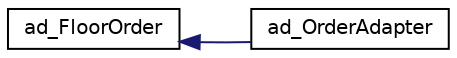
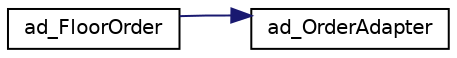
  digraph {
    rankdir=LR
    node [color=black fillcolor=white fontname=Helvetica fontsize=10 shape=record style=filled]
    n1 [height=0.2 label=ad_FloorOrder width=0.4]
    n2 [height=0.2 label=ad_OrderAdapter width=0.4]
-   n1 -> n2 [color=midnightblue dir=back fontname=Helvetica fontsize=10 labelfontname=Helvetica labelfontsize=10 style=solid]
+   n2 -> n1 [color=midnightblue dir=back fontname=Helvetica fontsize=10 labelfontname=Helvetica labelfontsize=10 style=solid]
  }
